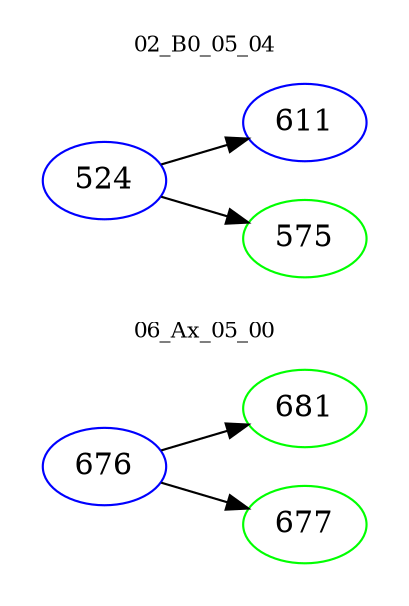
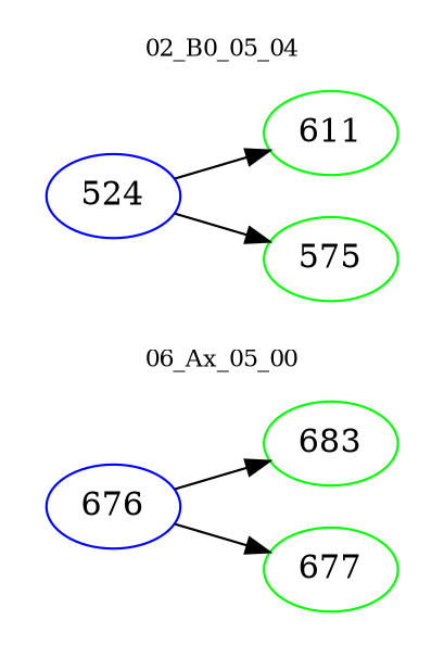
  digraph {
    rankdir=LR
    node [color=blue]
    edge [color=black]
    n1 [label=676]
    n2 [color=green label=677]
-   n3 [color=green label=681]
+   n3 [color=green label=683]
    n4 [label=524]
    n5 [color=green label=575]
-   n6 [label=611]
+   n6 [color=green label=611]
    subgraph cluster_1 {
      color=white
      fontsize=10
      label="06_Ax_05_00"
      n1
      n2
      n3
    }
    subgraph cluster_2 {
      color=white
      fontsize=10
      label="02_B0_05_04"
      n4
      n5
      n6
    }
    n1 -> n2
    n1 -> n3
    n4 -> n5
    n4 -> n6
  }
